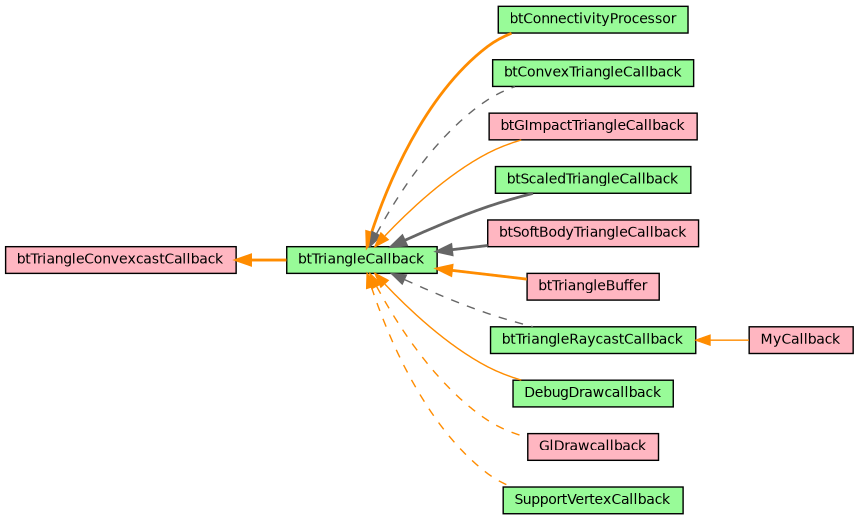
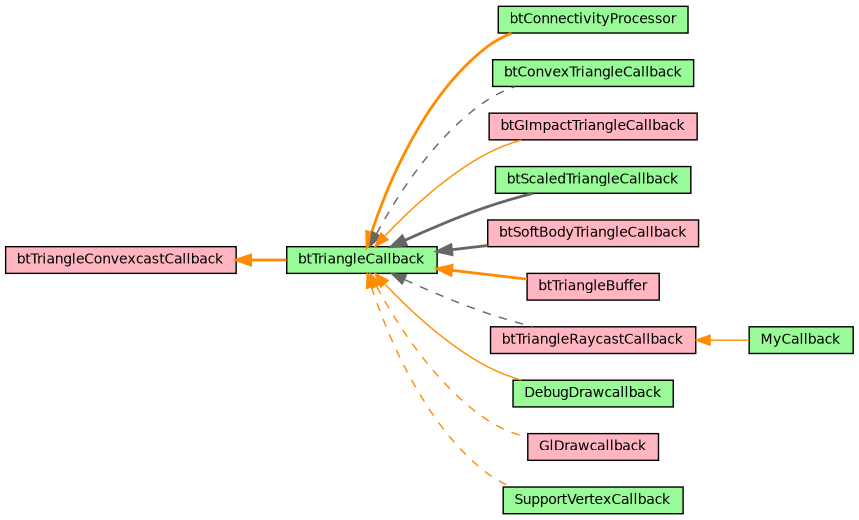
  digraph {
    fontname="DejaVu Sans"
    rankdir=LR
    node [color=black fillcolor=palegreen fontname="DejaVu Sans" fontsize=10 shape=record style=filled]
    edge [color=darkorange dir=back fontname="DejaVu Sans" fontsize=10 labelfontname=Helvetica labelfontsize=10 style=bold]
    n1 [fontcolor=black height=0.2 label=btTriangleCallback width=0.4]
    n2 [height=0.2 label=btConnectivityProcessor width=0.4]
    n3 [height=0.2 label=btConvexTriangleCallback width=0.4]
    n4 [fillcolor=lightpink height=0.2 label=btGImpactTriangleCallback width=0.4]
    n5 [height=0.2 label=btScaledTriangleCallback width=0.4]
    n6 [fillcolor=lightpink height=0.2 label=btSoftBodyTriangleCallback width=0.4]
    n7 [fillcolor=lightpink height=0.2 label=btTriangleBuffer width=0.4]
-   n8 [height=0.2 label=btTriangleRaycastCallback width=0.4]
+   n8 [fillcolor=lightpink height=0.2 label=btTriangleRaycastCallback width=0.4]
    n9 [height=0.2 label=DebugDrawcallback width=0.4]
    n10 [fillcolor=lightpink height=0.2 label=GlDrawcallback width=0.4]
    n11 [height=0.2 label=SupportVertexCallback width=0.4]
    n12 [fillcolor=lightpink height=0.2 label=btTriangleConvexcastCallback width=0.4]
-   n13 [fillcolor=lightpink height=0.2 label=MyCallback width=0.4]
+   n13 [height=0.2 label=MyCallback width=0.4]
    n1 -> n2
    n1 -> n3 [color=gray40 style=dashed]
    n1 -> n4 [style=solid]
    n1 -> n5 [color=gray40]
    n1 -> n6 [color=gray40]
    n1 -> n7
    n1 -> n8 [color=gray40 style=dashed]
    n1 -> n9 [style=solid]
    n1 -> n10 [style=dashed]
    n1 -> n11 [style=dashed]
    n8 -> n13 [style=solid]
    n12 -> n1
  }
